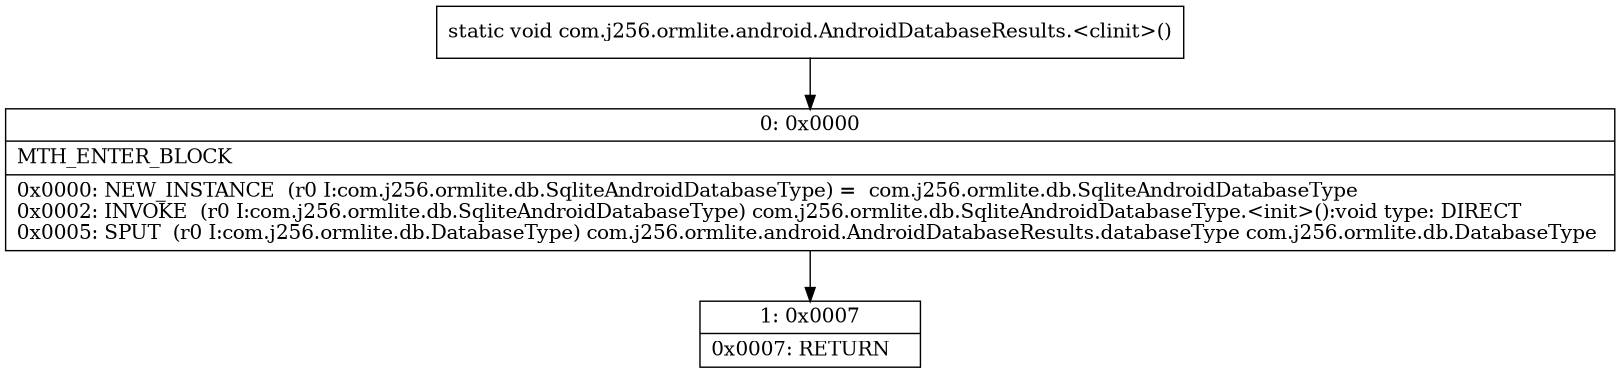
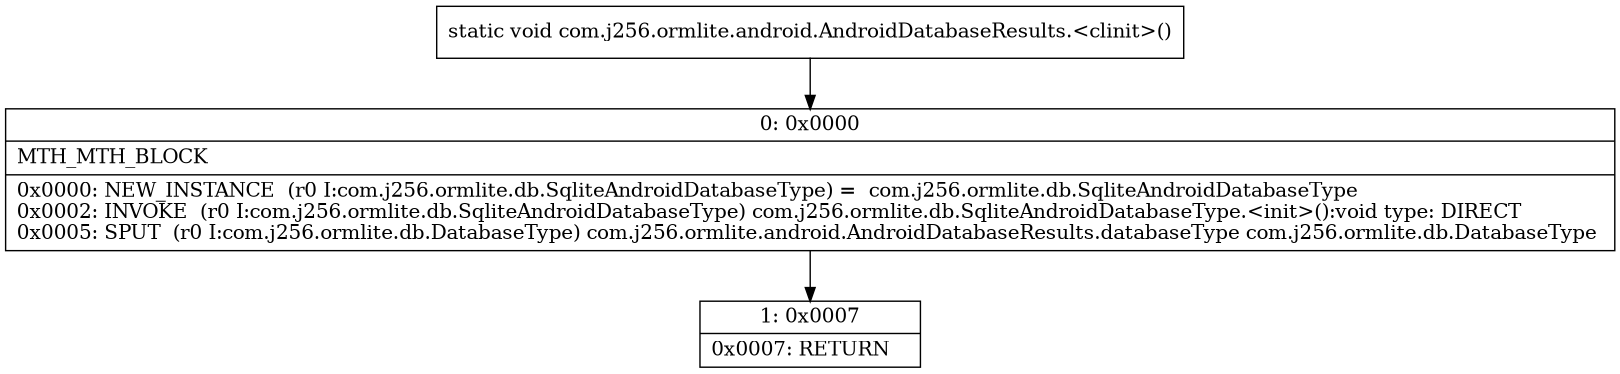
  digraph {
    node [shape=record]
-   n1 [label="{0\:\ 0x0000|MTH_ENTER_BLOCK\l|0x0000: NEW_INSTANCE  (r0 I:com.j256.ormlite.db.SqliteAndroidDatabaseType) =  com.j256.ormlite.db.SqliteAndroidDatabaseType \l0x0002: INVOKE  (r0 I:com.j256.ormlite.db.SqliteAndroidDatabaseType) com.j256.ormlite.db.SqliteAndroidDatabaseType.\<init\>():void type: DIRECT \l0x0005: SPUT  (r0 I:com.j256.ormlite.db.DatabaseType) com.j256.ormlite.android.AndroidDatabaseResults.databaseType com.j256.ormlite.db.DatabaseType \l}"]
+   n1 [label="{0\:\ 0x0000|MTH_MTH_BLOCK\l|0x0000: NEW_INSTANCE  (r0 I:com.j256.ormlite.db.SqliteAndroidDatabaseType) =  com.j256.ormlite.db.SqliteAndroidDatabaseType \l0x0002: INVOKE  (r0 I:com.j256.ormlite.db.SqliteAndroidDatabaseType) com.j256.ormlite.db.SqliteAndroidDatabaseType.\<init\>():void type: DIRECT \l0x0005: SPUT  (r0 I:com.j256.ormlite.db.DatabaseType) com.j256.ormlite.android.AndroidDatabaseResults.databaseType com.j256.ormlite.db.DatabaseType \l}"]
    n2 [label="{1\:\ 0x0007|0x0007: RETURN   \l}"]
    n3 [label="{static void com.j256.ormlite.android.AndroidDatabaseResults.\<clinit\>() }"]
    n1 -> n2
    n3 -> n1
  }
